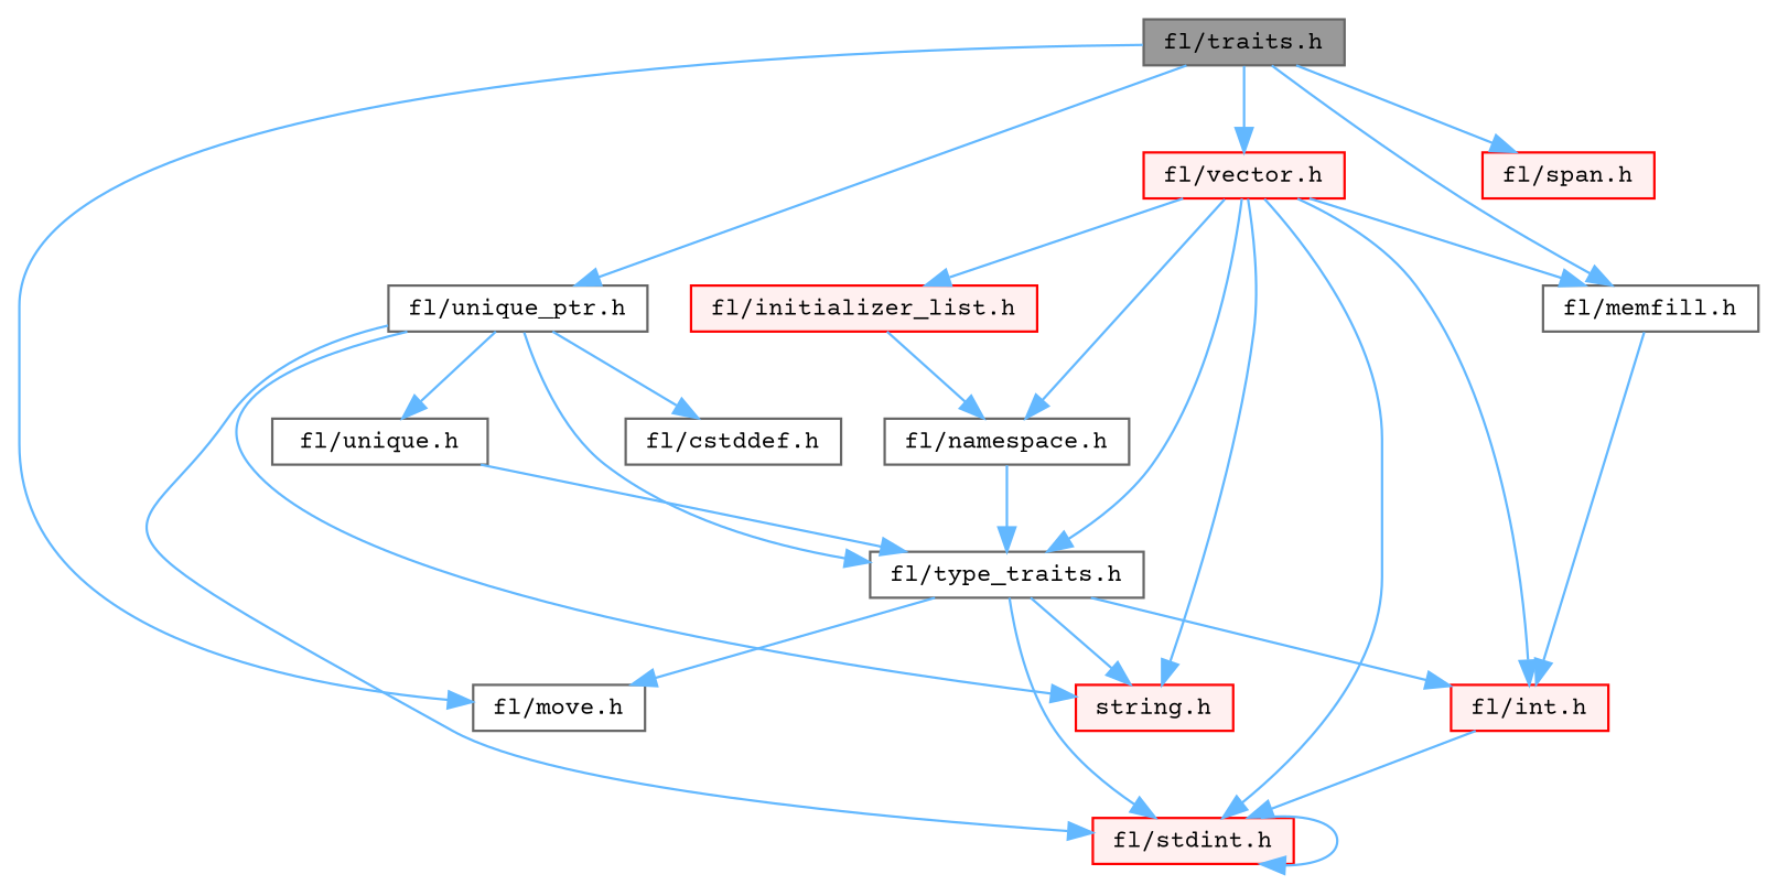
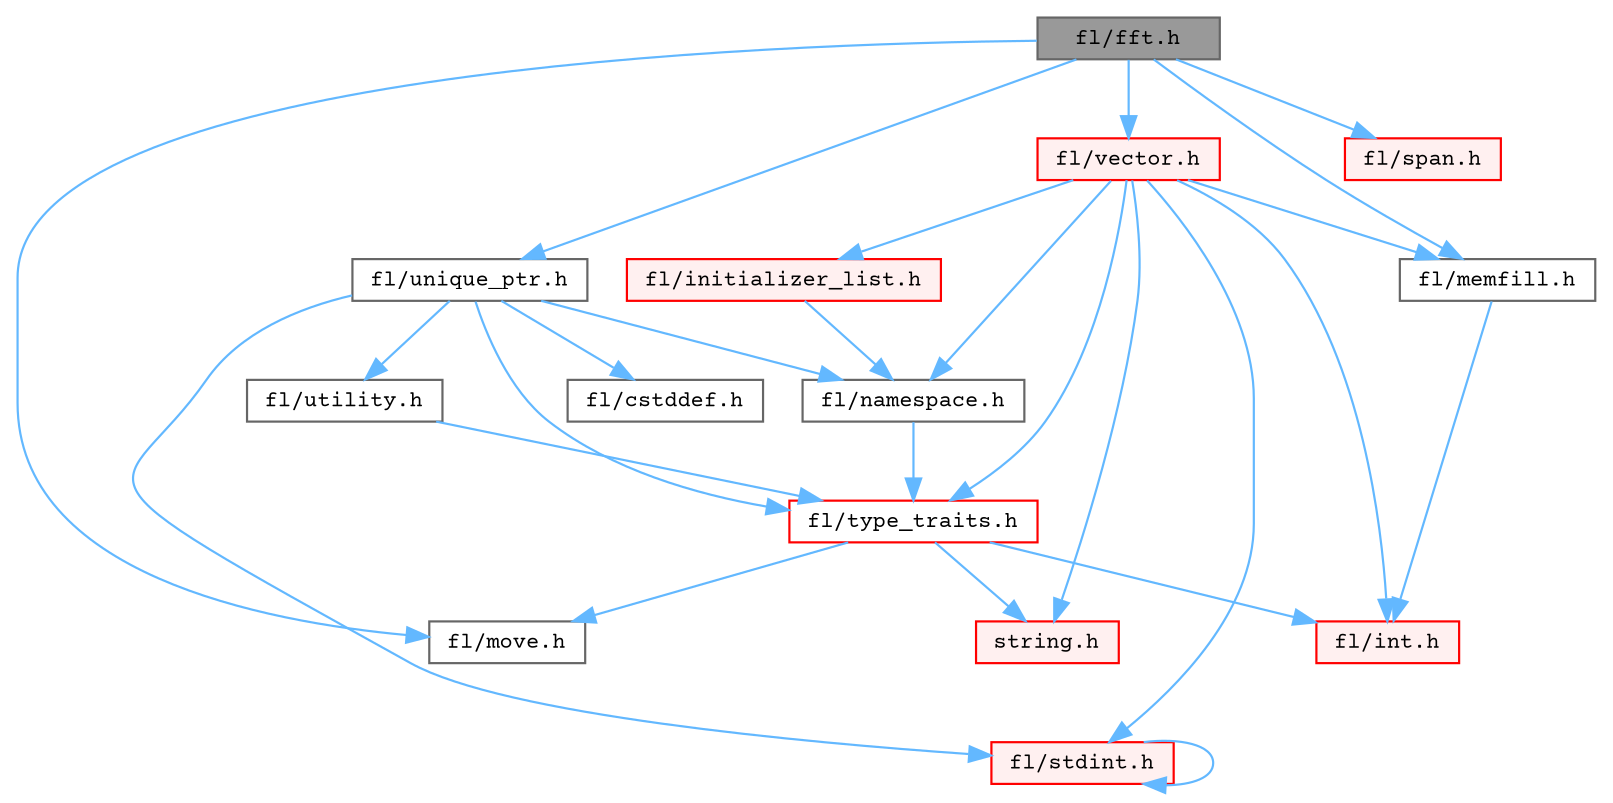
  digraph {
    fontname="Courier Prime"
    node [color=grey40 fillcolor=white fontname="Courier Prime" fontsize=10 shape=box style=filled]
    edge [color=steelblue1 fontname="Courier Prime" fontsize=10 labelfontname=Helvetica labelfontsize=10 style=solid]
-   n1 [color=gray40 fillcolor=grey60 fontcolor=black height=0.2 label="fl/traits.h" width=0.4]
+   n1 [color=gray40 fillcolor=grey60 fontcolor=black height=0.2 label="fl/fft.h" width=0.4]
    n2 [height=0.2 label="fl/unique_ptr.h" width=0.4]
    n3 [height=0.2 label="fl/move.h" width=0.4]
    n4 [color=red fillcolor="#FFF0F0" height=0.2 label="fl/span.h" width=0.4]
    n5 [color=red fillcolor="#FFF0F0" height=0.2 label="fl/vector.h" width=0.4]
    n6 [height=0.2 label="fl/memfill.h" width=0.4]
    n7 [height=0.2 label="fl/namespace.h" width=0.4]
-   n8 [height=0.2 label="fl/type_traits.h" width=0.4]
+   n8 [color=red height=0.2 label="fl/type_traits.h" width=0.4]
    n9 [color=red fillcolor="#FFF0F0" height=0.2 label="fl/stdint.h" width=0.4]
-   n10 [height=0.2 label="fl/unique.h" width=0.4]
+   n10 [height=0.2 label="fl/utility.h" width=0.4]
    n11 [height=0.2 label="fl/cstddef.h" width=0.4]
    n12 [color=red fillcolor="#FFF0F0" height=0.2 label="fl/initializer_list.h" width=0.4]
    n13 [color=red fillcolor="#FFF0F0" height=0.2 label="string.h" width=0.4]
    n14 [color=red fillcolor="#FFF0F0" height=0.2 label="fl/int.h" width=0.4]
    n1 -> n2
    n1 -> n3
    n1 -> n4
    n1 -> n5
    n1 -> n6
-   n2 -> n13
+   n2 -> n7
    n2 -> n8
    n2 -> n9
    n2 -> n10
    n2 -> n11
    n5 -> n6
    n5 -> n7
    n5 -> n8
    n5 -> n9
    n5 -> n12
    n5 -> n13
    n5 -> n14
    n6 -> n14
    n7 -> n8
    n8 -> n3
-   n8 -> n9
    n8 -> n13
    n8 -> n14
    n9 -> n9
    n10 -> n8
    n12 -> n7
-   n14 -> n9
  }
